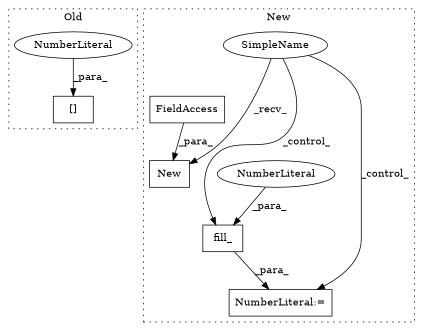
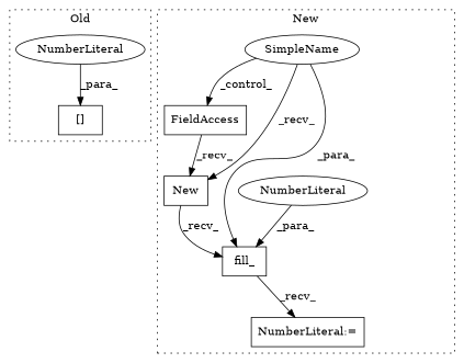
  digraph {
    node [a=34 l=1 shape=box]
    n1 [a=2 l="2,1" label="[]" s="10144,10147"]
    n2 [label=NumberLiteral s=10146 shape=ellipse]
    n3 [a=32 l="6,1" label=fill_ s="9640,9647"]
    n4 [label=NumberLiteral s=9646 shape=ellipse]
    n5 [a=32 l="4,1" label=New s="9534,9562"]
    n6 [a=22 l=11 label=FieldAccess s=9522]
    n7 [a=42 label=SimpleName shape=ellipse l=""]
    n8 [a=7 label="NumberLiteral:=" s=9597]
    subgraph cluster_1 {
      label=Old
      style=dotted
      n1
      n2
    }
    subgraph cluster_2 {
      label=New
      style=dotted
      n3
      n4
      n5
      n6
      n7
      n8
    }
    n2 -> n1 [label=_para_]
-   n3 -> n8 [label=_para_]
+   n3 -> n8 [label=_recv_]
    n4 -> n3 [label=_para_]
-   n6 -> n5 [label=_para_]
-   n7 -> n3 [label=_control_]
+   n5 -> n3 [label=_recv_]
+   n6 -> n5 [label=_recv_]
+   n7 -> n3 [label=_para_]
    n7 -> n5 [label=_recv_]
-   n7 -> n8 [label=_control_]
+   n7 -> n6 [label=_control_]
  }
